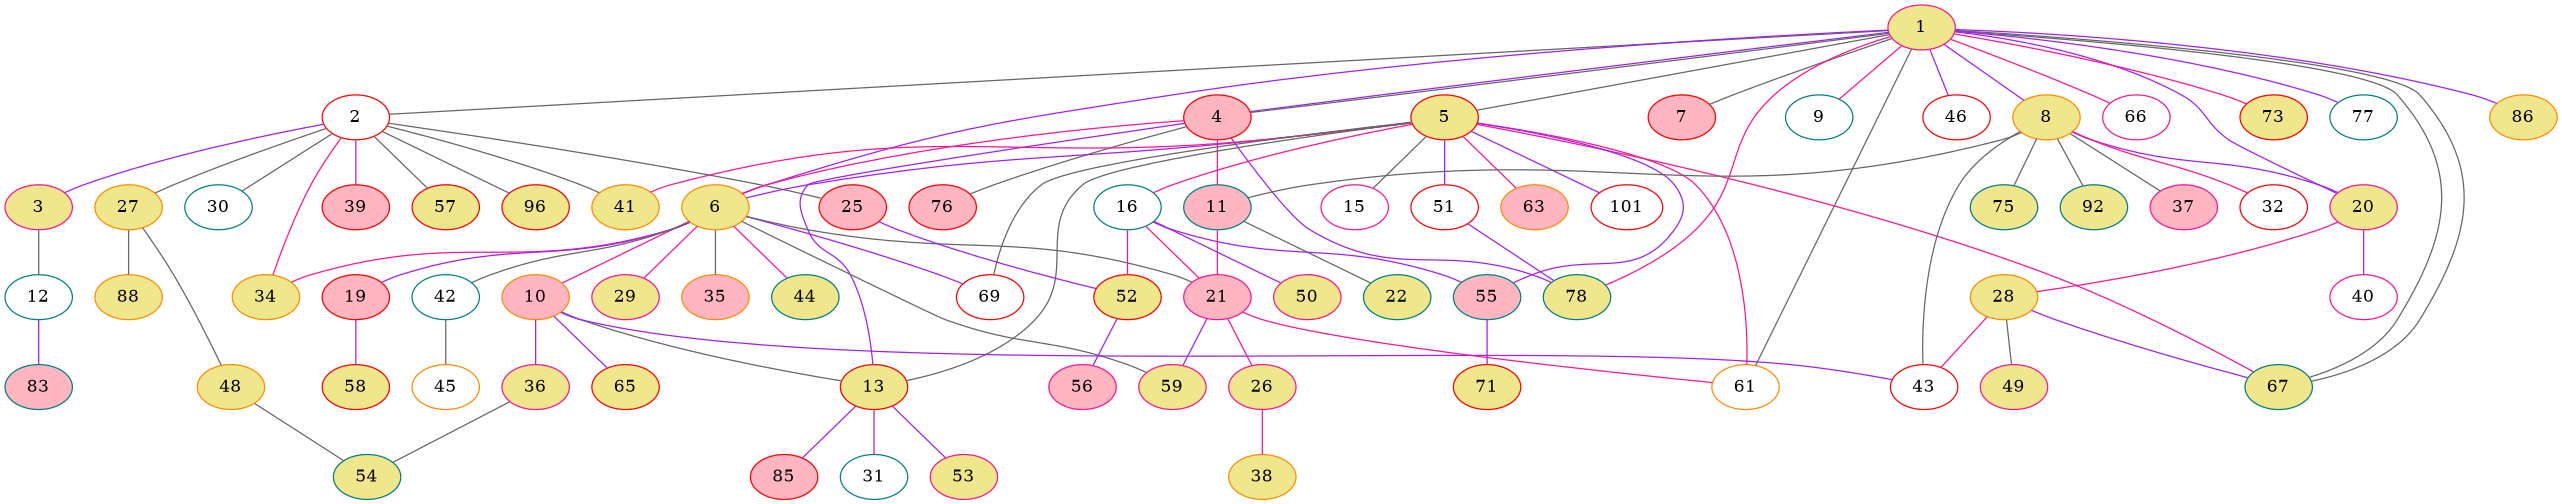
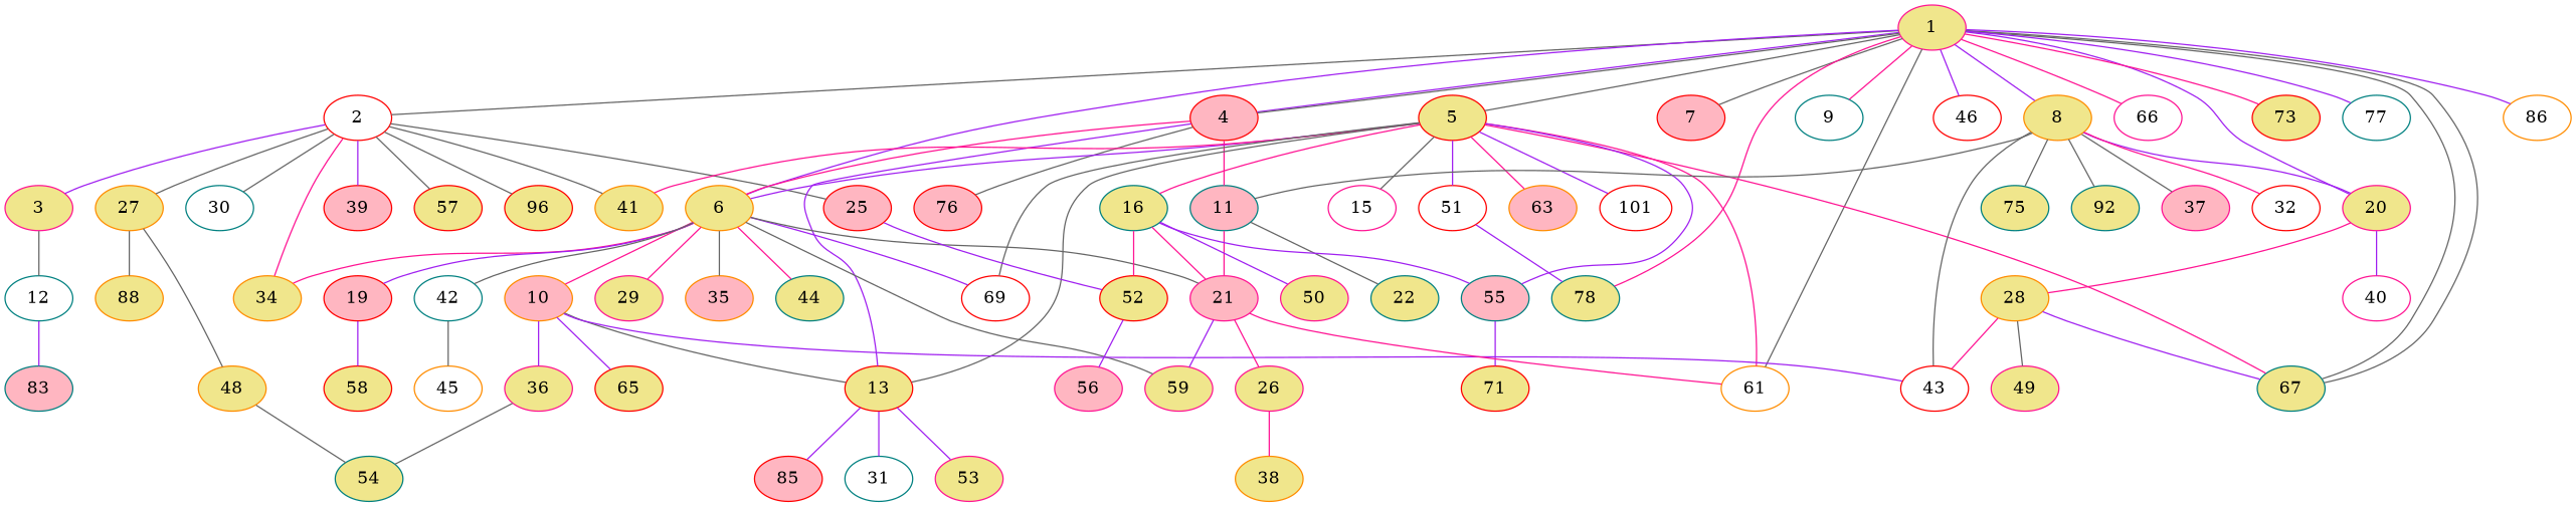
  graph {
    node [color=red fillcolor=khaki style=filled]
    edge [color=gray40]
    1 [color=deeppink]
    2 [fillcolor=white]
    4 [fillcolor=lightpink]
    5
    6 [color=darkorange super="+70+68+99+72+87+17+33"]
    7 [fillcolor=lightpink]
    8 [color=darkorange]
    9 [color=teal fillcolor=white]
    20 [color=deeppink super="+80+102"]
    46 [fillcolor=white]
    61 [color=darkorange fillcolor=white super="+84+81"]
    66 [color=deeppink fillcolor=white super="+91"]
    67 [color=teal super="+79"]
    73
    77 [color=teal fillcolor=white]
    78 [color=teal super="+93"]
-   86 [color=darkorange]
+   86 [color=darkorange fillcolor=white]
    3 [color=deeppink super="+18+24+74+82+60"]
    25 [fillcolor=lightpink]
    27 [color=darkorange]
    30 [color=teal fillcolor=white]
    34 [color=darkorange]
    39 [fillcolor=lightpink]
    41 [color=darkorange super="+97"]
    57
    96
    11 [color=teal fillcolor=lightpink super="+14"]
    13
    76 [fillcolor=lightpink]
    15 [color=deeppink fillcolor=white]
-   16 [color=teal fillcolor=white super="+47+100"]
+   16 [color=teal super="+47+100"]
    51 [fillcolor=white]
    55 [color=teal fillcolor=lightpink]
    63 [color=darkorange fillcolor=lightpink]
    69 [fillcolor=white super="+90"]
    101 [fillcolor=white]
    10 [color=darkorange fillcolor=lightpink]
    19 [fillcolor=lightpink]
    21 [color=deeppink fillcolor=lightpink super="+23+64"]
    29 [color=deeppink]
    35 [color=darkorange fillcolor=lightpink]
    42 [color=teal fillcolor=white]
    44 [color=teal]
    59 [color=deeppink]
    32 [fillcolor=white]
    37 [color=deeppink fillcolor=lightpink]
    43 [fillcolor=white]
    75 [color=teal]
    92 [color=teal]
    28 [color=darkorange]
    40 [color=deeppink fillcolor=white]
    12 [color=teal fillcolor=white]
    52
    48 [color=darkorange]
    88 [color=darkorange]
    83 [color=teal fillcolor=lightpink super="+94"]
    22 [color=teal]
    31 [color=teal fillcolor=white]
    53 [color=deeppink]
    85 [fillcolor=lightpink super="+95"]
    50 [color=deeppink]
    71
    36 [color=deeppink]
    65
    58
    26 [color=deeppink]
    45 [color=darkorange fillcolor=white]
    54 [color=teal]
    56 [color=deeppink fillcolor=lightpink]
    49 [color=deeppink]
    38 [color=darkorange]
    1 -- 2
    1 -- 4 [color=purple]
    1 -- 4
    1 -- 5
    1 -- 6 [color=purple]
    1 -- 7
    1 -- 8 [color=purple]
    1 -- 9 [color=deeppink]
    1 -- 20 [color=purple]
    1 -- 46 [color=purple]
    1 -- 61
    1 -- 66 [color=deeppink]
    1 -- 67
    1 -- 67
    1 -- 73 [color=deeppink]
    1 -- 77 [color=purple]
    1 -- 78 [color=deeppink]
    1 -- 86 [color=purple]
    2 -- 3 [color=purple weight=2]
    2 -- 25
    2 -- 27
    2 -- 30
    2 -- 34 [color=deeppink]
    2 -- 39 [color=purple]
    2 -- 41
    2 -- 57
    2 -- 96
    4 -- 6 [color=deeppink]
-   4 -- 78 [color=purple]
    4 -- 11 [color=deeppink]
    4 -- 13 [color=purple]
    4 -- 76
    5 -- 6 [color=purple]
    5 -- 61 [color=deeppink]
    5 -- 67 [color=deeppink]
    5 -- 41 [color=deeppink]
    5 -- 13
    5 -- 15
    5 -- 16 [color=deeppink]
    5 -- 51 [color=purple]
    5 -- 55 [color=purple]
    5 -- 63 [color=deeppink]
    5 -- 69
    5 -- 101 [color=purple]
    6 -- 34 [color=deeppink]
    6 -- 69 [color=purple]
    6 -- 10 [color=deeppink]
    6 -- 19 [color=purple]
    6 -- 21
    6 -- 29 [color=deeppink]
    6 -- 35
    6 -- 42
    6 -- 44 [color=deeppink]
    6 -- 59
    8 -- 20 [color=purple]
    8 -- 11
    8 -- 32 [color=deeppink]
    8 -- 37
    8 -- 43
    8 -- 75
    8 -- 92
    20 -- 28 [color=deeppink]
    20 -- 40 [color=purple]
    3 -- 12
    25 -- 52 [color=purple]
    27 -- 48
    27 -- 88
    11 -- 21 [color=deeppink]
    11 -- 22
    13 -- 31 [color=purple]
    13 -- 53 [color=purple]
    13 -- 85 [color=purple]
    16 -- 55 [color=purple]
    16 -- 21 [color=deeppink]
    16 -- 52 [color=deeppink]
    16 -- 50 [color=purple]
    51 -- 78 [color=purple]
    55 -- 71 [color=purple]
    10 -- 13
    10 -- 43 [color=purple]
    10 -- 36 [color=purple]
    10 -- 65 [color=purple]
    19 -- 58 [color=purple]
    21 -- 61 [color=deeppink]
    21 -- 59 [color=purple]
    21 -- 26 [color=deeppink]
    42 -- 45
    28 -- 67 [color=purple]
    28 -- 43 [color=deeppink]
    28 -- 49
    12 -- 83 [color=purple]
    52 -- 56 [color=purple]
    48 -- 54
    36 -- 54
    26 -- 38 [color=deeppink]
  }
